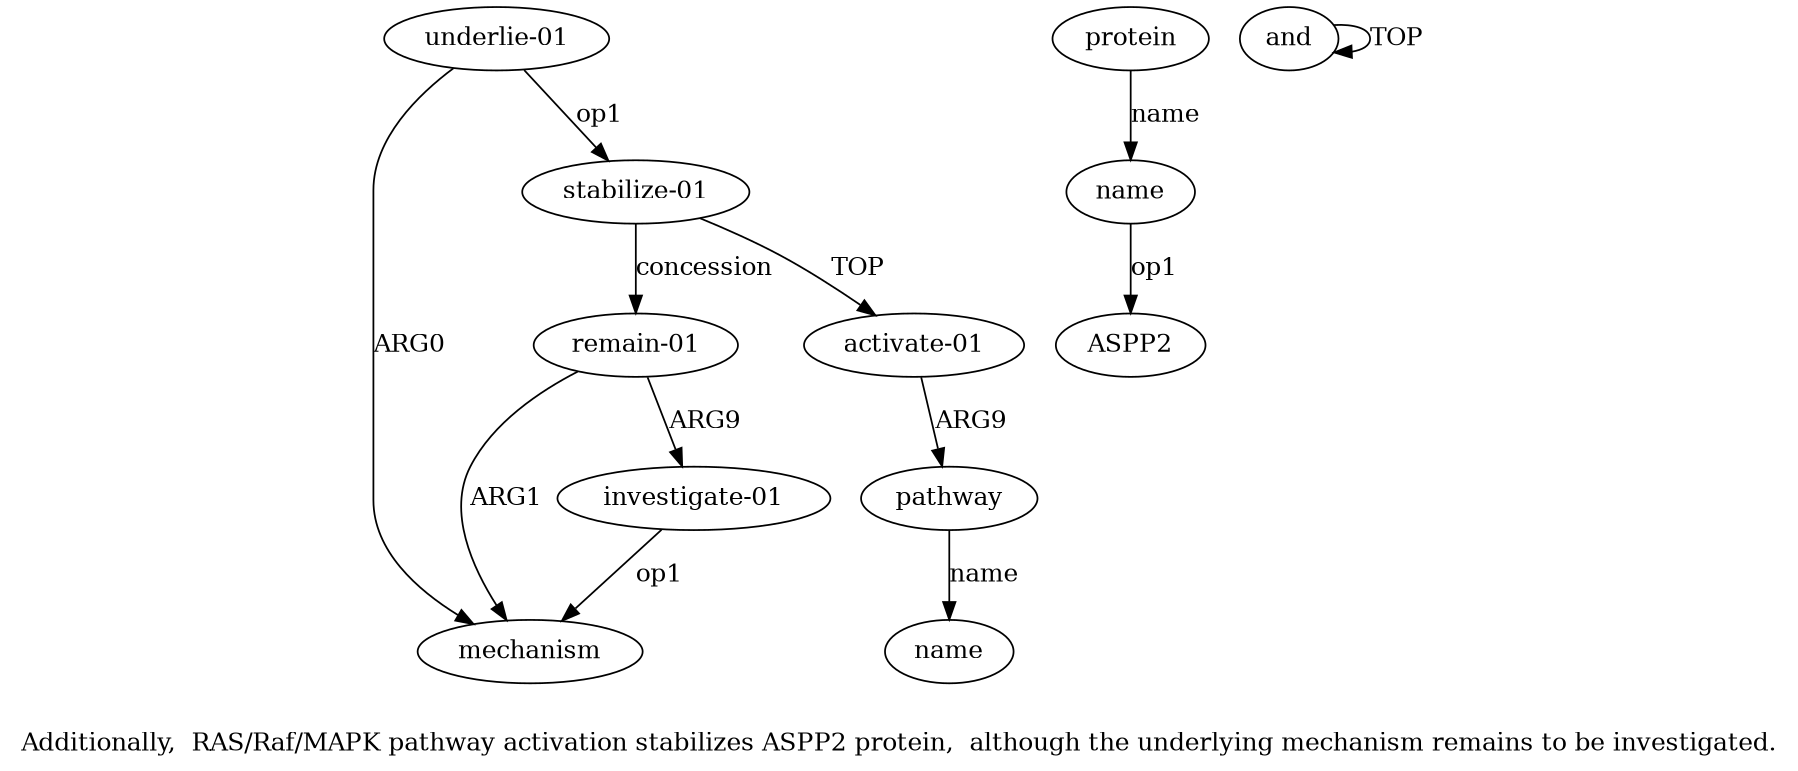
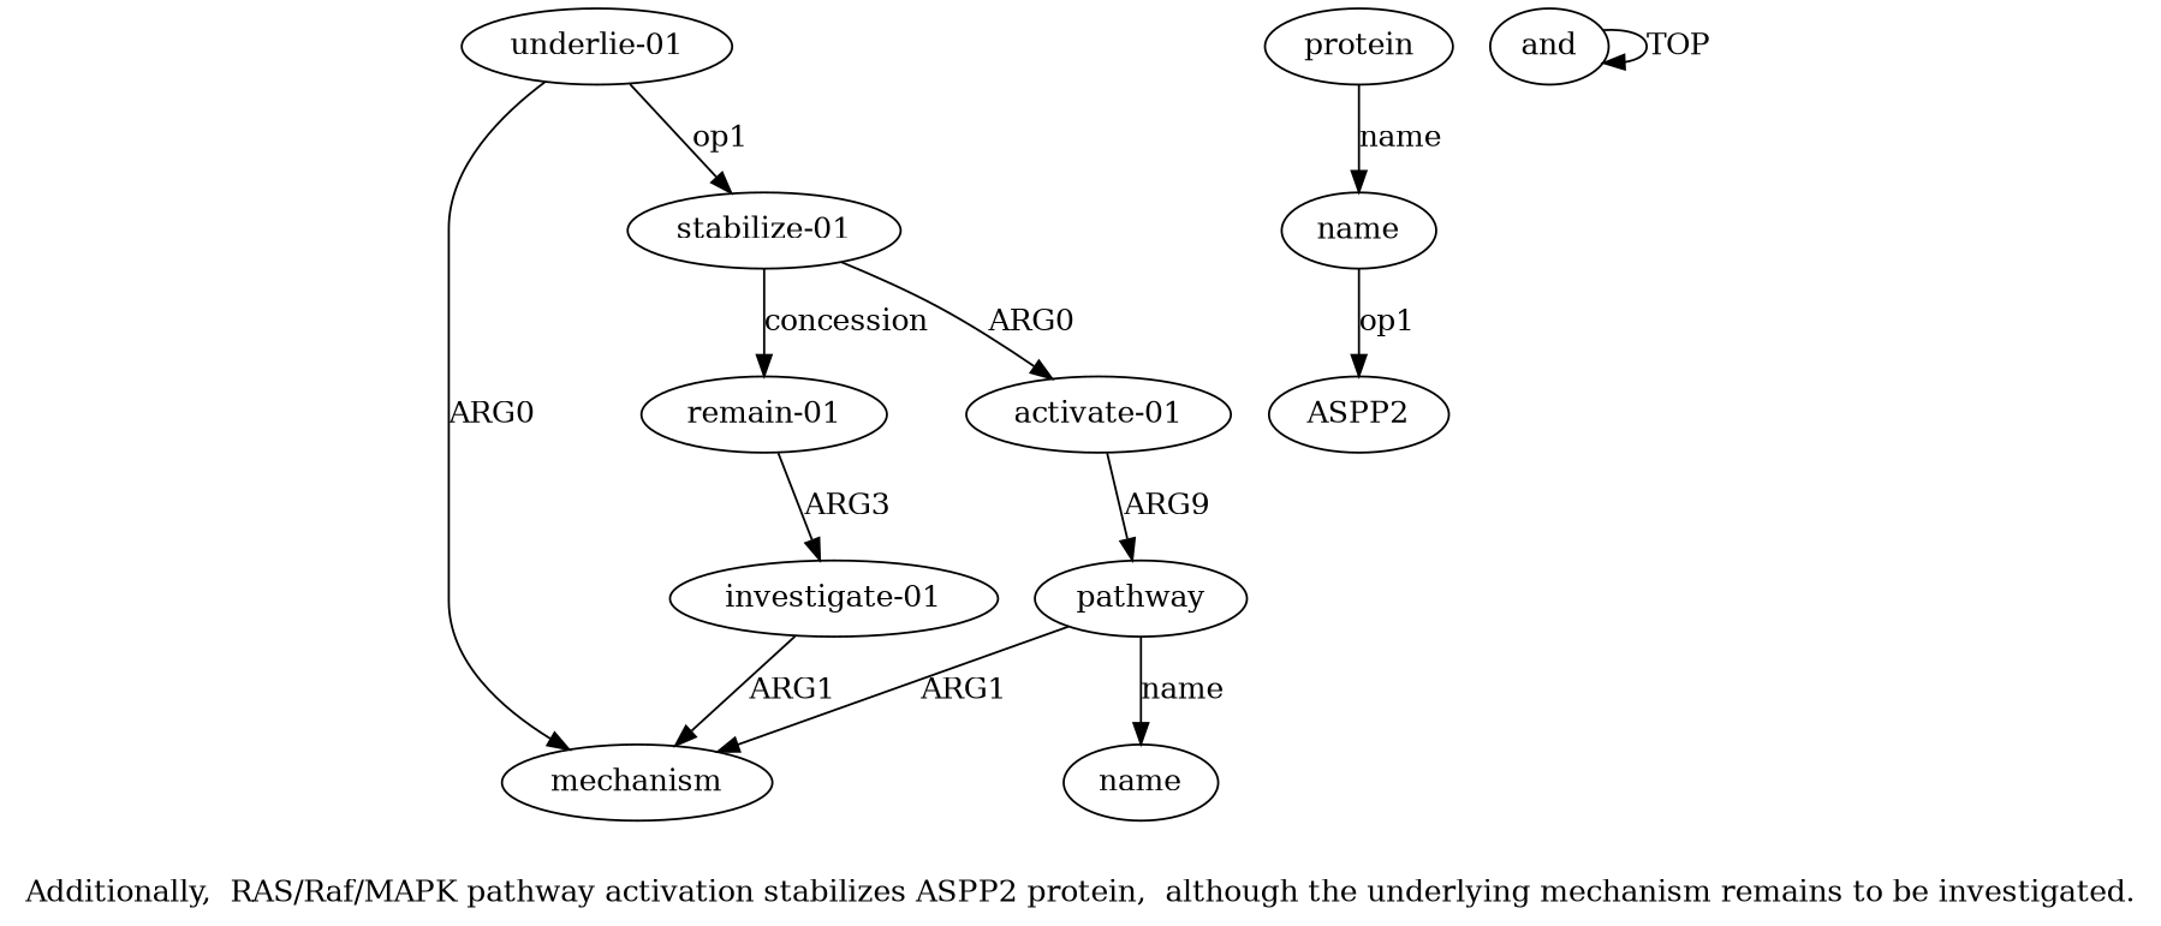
  digraph {
    label="Additionally,  RAS/Raf/MAPK pathway activation stabilizes ASPP2 protein,  although the underlying mechanism remains to be investigated."
    node [color=black gold_label=name test_label=name]
    edge [color=black gold_label=ARG1 test_label=ARG1]
    n1 [gold_ind=10 gold_label="investigate-01" label="investigate-01" test_ind=10 test_label="investigate-01"]
    n2 [gold_ind=8 gold_label=mechanism label=mechanism test_ind=8 test_label=mechanism]
    n3 [gold_ind=-1 gold_label=ASPP2 label=ASPP2 test_ind=-1 test_label=ASPP2]
    n4 [gold_ind=1 gold_label="stabilize-01" label="stabilize-01" test_ind=1 test_label="stabilize-01"]
    n5 [gold_ind=2 gold_label="activate-01" label="activate-01" test_ind=2 test_label="activate-01"]
    n6 [gold_ind=7 gold_label="remain-01" label="remain-01" test_ind=7 test_label="remain-01"]
    n7 [gold_ind=3 gold_label=pathway label=pathway test_ind=3 test_label=pathway]
    n8 [gold_ind=5 gold_label=protein label=protein test_ind=5 test_label=protein]
    n9 [gold_ind=6 label=name test_ind=6]
    n10 [gold_ind=4 label=name test_ind=4]
    n11 [gold_ind=0 gold_label=and label=and test_ind=0 test_label=and]
    n12 [gold_ind=9 gold_label="underlie-01" label="underlie-01" test_ind=9 test_label="underlie-01"]
-   n1 -> n2 [label=op1]
-   n4 -> n5 [gold_label=ARG0 label=TOP test_label=ARG0]
+   n1 -> n2 [label=ARG1]
+   n4 -> n5 [gold_label=ARG0 label=ARG0 test_label=ARG0]
    n4 -> n6 [gold_label=concession label=concession test_label=concession]
    n5 -> n7 [label=ARG9]
-   n6 -> n1 [gold_label=ARG3 label=ARG9 test_label=ARG3]
-   n6 -> n2 [label=ARG1]
+   n6 -> n1 [gold_label=ARG3 label=ARG3 test_label=ARG3]
+   n7 -> n2 [label=ARG1]
    n7 -> n10 [gold_label=name label=name test_label=name]
    n8 -> n9 [gold_label=name label=name test_label=name]
    n9 -> n3 [gold_label=op1 label=op1 test_label=op1]
    n11 -> n11 [gold_label=TOP label=TOP test_label=TOP]
    n12 -> n2 [gold_label=ARG0 label=ARG0 test_label=ARG0]
    n12 -> n4 [label=op1]
  }
